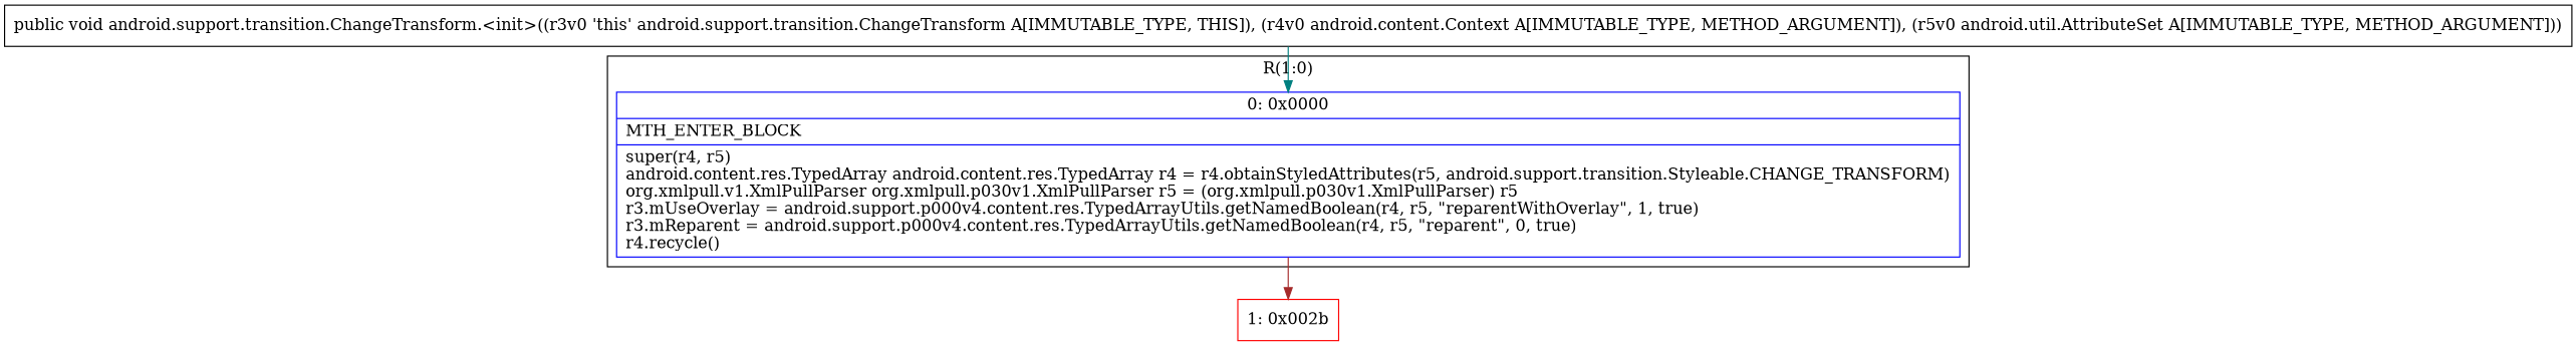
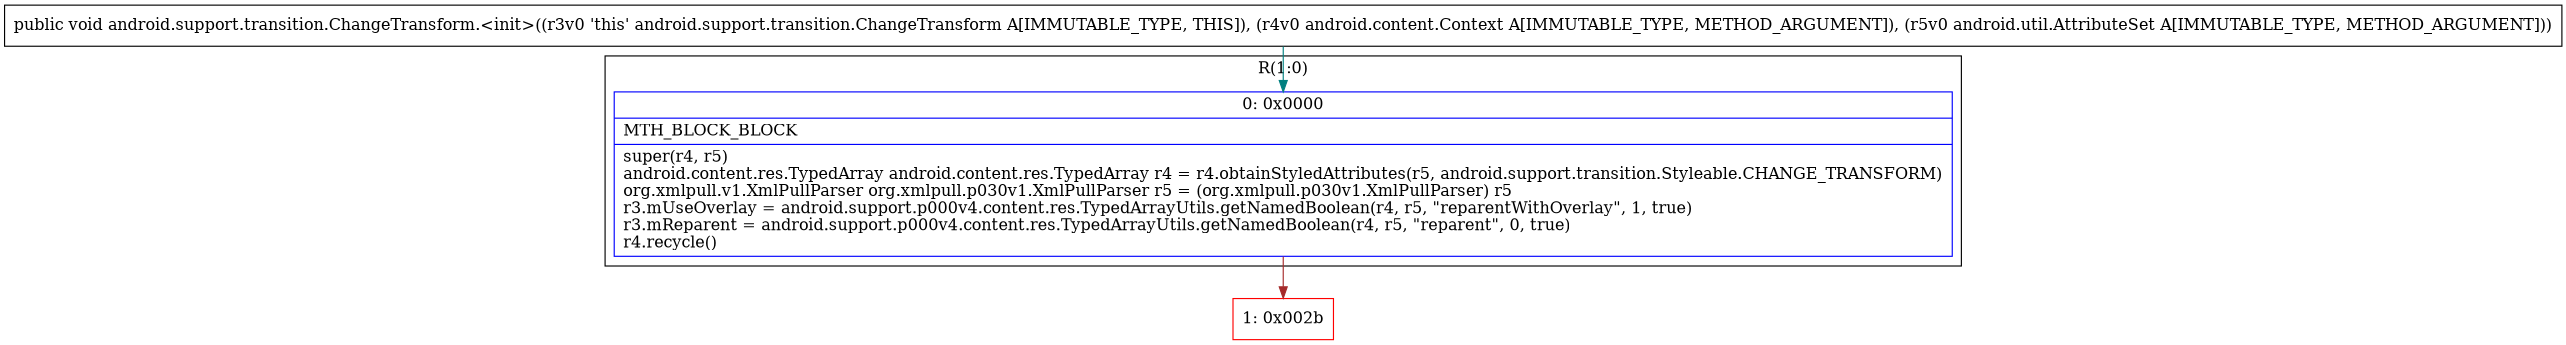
  digraph {
    node [shape=record]
-   n1 [color=blue label="{0\:\ 0x0000|MTH_ENTER_BLOCK\l|super(r4, r5)\landroid.content.res.TypedArray android.content.res.TypedArray r4 = r4.obtainStyledAttributes(r5, android.support.transition.Styleable.CHANGE_TRANSFORM)\lorg.xmlpull.v1.XmlPullParser org.xmlpull.p030v1.XmlPullParser r5 = (org.xmlpull.p030v1.XmlPullParser) r5\lr3.mUseOverlay = android.support.p000v4.content.res.TypedArrayUtils.getNamedBoolean(r4, r5, \"reparentWithOverlay\", 1, true)\lr3.mReparent = android.support.p000v4.content.res.TypedArrayUtils.getNamedBoolean(r4, r5, \"reparent\", 0, true)\lr4.recycle()\l}"]
+   n1 [color=blue label="{0\:\ 0x0000|MTH_BLOCK_BLOCK\l|super(r4, r5)\landroid.content.res.TypedArray android.content.res.TypedArray r4 = r4.obtainStyledAttributes(r5, android.support.transition.Styleable.CHANGE_TRANSFORM)\lorg.xmlpull.v1.XmlPullParser org.xmlpull.p030v1.XmlPullParser r5 = (org.xmlpull.p030v1.XmlPullParser) r5\lr3.mUseOverlay = android.support.p000v4.content.res.TypedArrayUtils.getNamedBoolean(r4, r5, \"reparentWithOverlay\", 1, true)\lr3.mReparent = android.support.p000v4.content.res.TypedArrayUtils.getNamedBoolean(r4, r5, \"reparent\", 0, true)\lr4.recycle()\l}"]
    n2 [color=red label="{1\:\ 0x002b}"]
    n3 [label="{public void android.support.transition.ChangeTransform.\<init\>((r3v0 'this' android.support.transition.ChangeTransform A[IMMUTABLE_TYPE, THIS]), (r4v0 android.content.Context A[IMMUTABLE_TYPE, METHOD_ARGUMENT]), (r5v0 android.util.AttributeSet A[IMMUTABLE_TYPE, METHOD_ARGUMENT])) }"]
    subgraph cluster_1 {
      label="R(1:0)"
      n1
    }
    n1 -> n2 [color=brown]
    n3 -> n1 [color=teal]
  }
